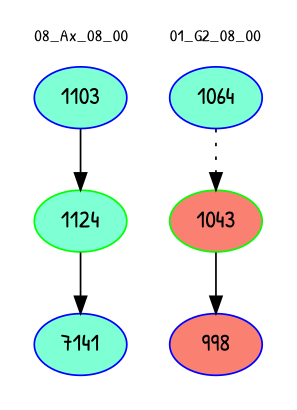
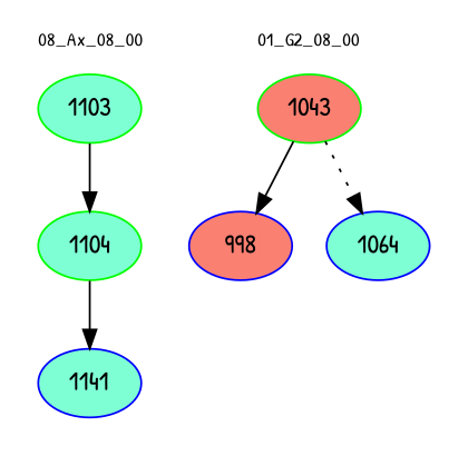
  digraph {
    fontname="Patrick Hand"
    node [color=green fillcolor=aquamarine fontname="Patrick Hand" style=filled]
    edge [color=black fontname="Patrick Hand" style=solid]
-   n1 [label=1124]
-   n2 [color=blue label=1103]
-   n3 [color=blue label=7141]
+   n1 [label=1104]
+   n2 [label=1103]
+   n3 [color=blue label=1141]
    n4 [fillcolor=salmon label=1043]
    n5 [color=blue fillcolor=salmon label=998]
    n6 [color=blue label=1064]
    subgraph cluster_1 {
      color=white
      fontsize=10
      label="08_Ax_08_00"
      n1
      n2
      n3
    }
    subgraph cluster_2 {
      color=white
      fontsize=10
      label="01_G2_08_00"
      n4
      n5
      n6
    }
    n1 -> n3
    n2 -> n1
    n4 -> n5
-   n6 -> n4 [style=dotted]
+   n4 -> n6 [style=dotted]
  }
